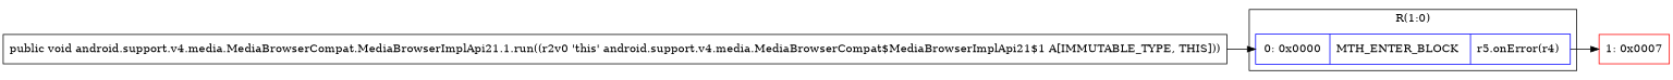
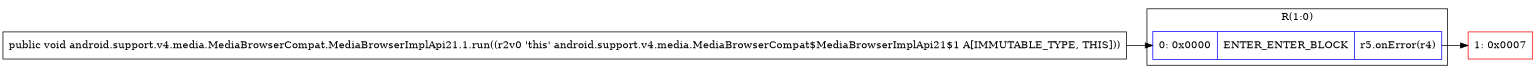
  digraph {
    rankdir=LR
    node [shape=record]
-   n1 [color=blue label="{0\:\ 0x0000|MTH_ENTER_BLOCK\l|r5.onError(r4)\l}"]
+   n1 [color=blue label="{0\:\ 0x0000|ENTER_ENTER_BLOCK\l|r5.onError(r4)\l}"]
    n2 [color=red label="{1\:\ 0x0007}"]
    n3 [label="{public void android.support.v4.media.MediaBrowserCompat.MediaBrowserImplApi21.1.run((r2v0 'this' android.support.v4.media.MediaBrowserCompat$MediaBrowserImplApi21$1 A[IMMUTABLE_TYPE, THIS])) }"]
    subgraph cluster_1 {
      label="R(1:0)"
      n1
    }
    n1 -> n2
    n3 -> n1
  }
